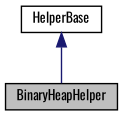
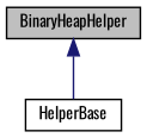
  digraph {
    fontname=Oswald
    node [color=black fontname=Oswald fontsize=10 shape=record style=filled]
    n1 [fillcolor=grey75 fontcolor=black height=0.2 label=BinaryHeapHelper width=0.4]
    n2 [fillcolor=white height=0.2 label=HelperBase width=0.4]
-   n2 -> n1 [color=midnightblue dir=back fontname=Oswald fontsize=10 labelfontname=Helvetica labelfontsize=10 style=solid]
+   n1 -> n2 [color=midnightblue dir=back fontname=Oswald fontsize=10 labelfontname=Helvetica labelfontsize=10 style=solid]
  }
